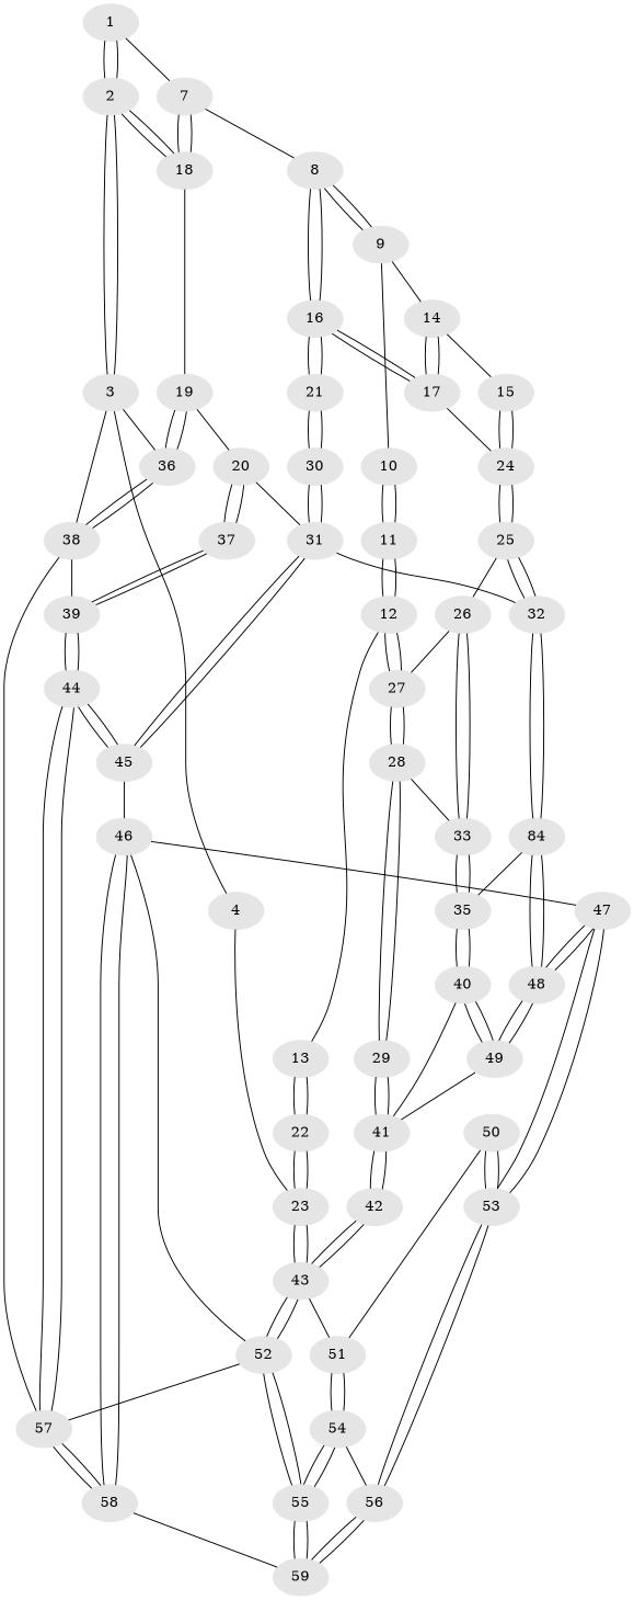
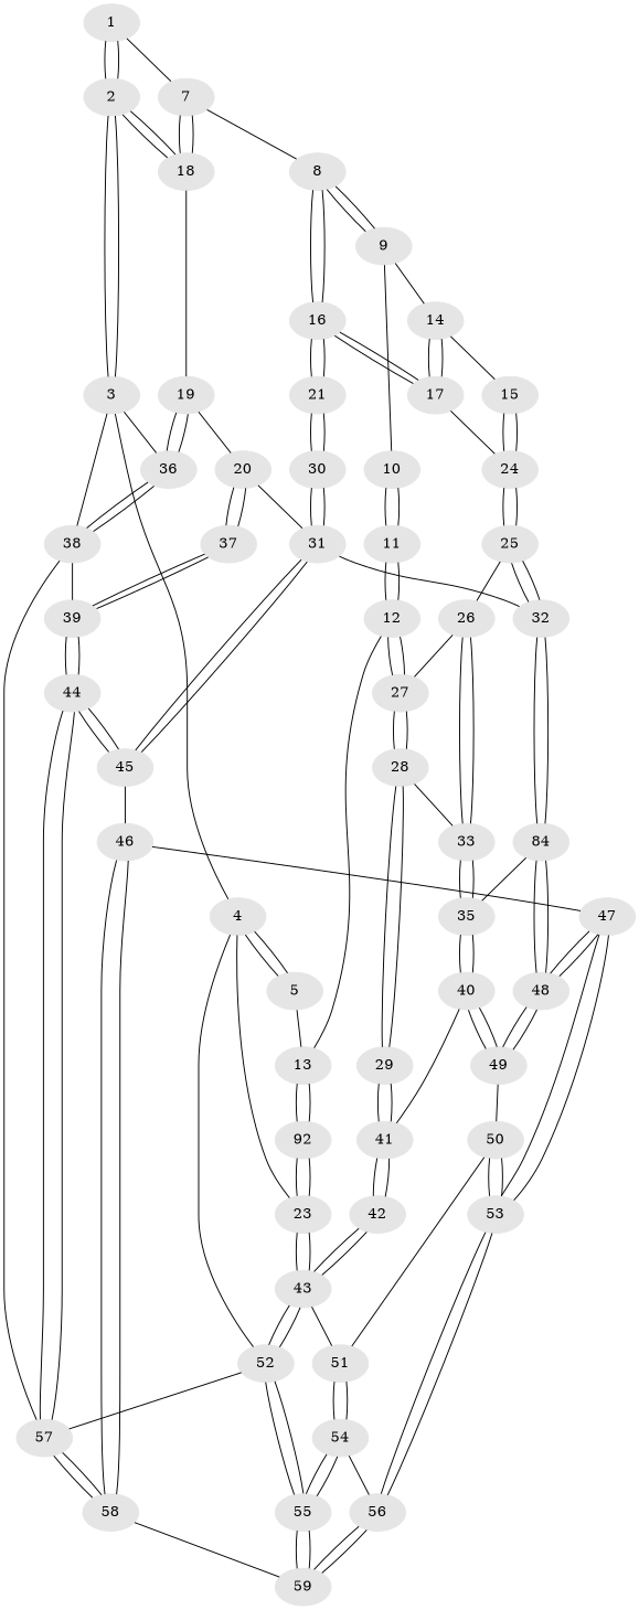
  graph {
    node [color=gray90 style=filled]
    1
    2
    7
    3
    18
    8
    4
    36
    38
    19
+   5
    23
    52
    39
    57
    13
    43
    55
-   22
+   22 [label=92]
    10
    11
    9
    16
    14
    17
    21
    15
    12
    27
    24
    28
    25
    30
    20
    37
    31
    29
    41
    51
    26
    32
    33
    n43 [label=84]
    35
    42
    45
    46
    48
    40
    49
    44
    58
    50
    54
    47
    53
    59
    56
    1 -- 2
    1 -- 2
    1 -- 7
    2 -- 3
    2 -- 3
    2 -- 18
    2 -- 18
    7 -- 18
    7 -- 18
    7 -- 8
    3 -- 4
    3 -- 36
    3 -- 38
    18 -- 19
    8 -- 9
    8 -- 9
    8 -- 16
    8 -- 16
+   4 -- 5
+   4 -- 5
    4 -- 23
-   46 -- 52
+   4 -- 52
    36 -- 38
    36 -- 38
    38 -- 39
    38 -- 57
    19 -- 36
    19 -- 36
    19 -- 20
+   5 -- 13
    23 -- 43
    23 -- 43
    52 -- 57
    52 -- 55
    52 -- 55
    39 -- 44
    39 -- 44
    57 -- 58
    57 -- 58
    13 -- 22
    13 -- 22
    43 -- 52
    43 -- 52
    43 -- 51
    55 -- 59
    55 -- 59
    22 -- 23
    22 -- 23
    10 -- 11
    10 -- 11
    11 -- 12
    11 -- 12
    9 -- 10
    9 -- 14
    16 -- 17
    16 -- 17
    16 -- 21
    16 -- 21
    14 -- 17
    14 -- 17
    14 -- 15
    17 -- 24
    21 -- 30
    21 -- 30
    15 -- 24
    15 -- 24
    12 -- 13
    12 -- 27
    12 -- 27
    27 -- 28
    27 -- 28
    24 -- 25
    24 -- 25
    28 -- 29
    28 -- 29
    28 -- 33
    25 -- 26
    25 -- 32
    25 -- 32
    30 -- 31
    30 -- 31
    20 -- 37
    20 -- 37
    20 -- 31
    37 -- 39
    37 -- 39
    31 -- 32
    31 -- 45
    31 -- 45
    29 -- 41
    29 -- 41
    41 -- 42
    41 -- 42
    51 -- 54
    51 -- 54
    26 -- 27
    26 -- 33
    26 -- 33
    32 -- n43
    32 -- n43
    33 -- 35
    33 -- 35
    n43 -- 35
    n43 -- 48
    n43 -- 48
    35 -- 40
    35 -- 40
    42 -- 43
    42 -- 43
    45 -- 46
    46 -- 58
    46 -- 58
    46 -- 47
    48 -- 49
    48 -- 49
    40 -- 41
    40 -- 49
    40 -- 49
-   49 -- 41
+   49 -- 50
    44 -- 57
    44 -- 57
    44 -- 45
    44 -- 45
    58 -- 59
    50 -- 51
    50 -- 53
    50 -- 53
    54 -- 55
    54 -- 55
    54 -- 56
    47 -- 48
    47 -- 48
    47 -- 53
    47 -- 53
    53 -- 56
    53 -- 56
    56 -- 59
    56 -- 59
  }
